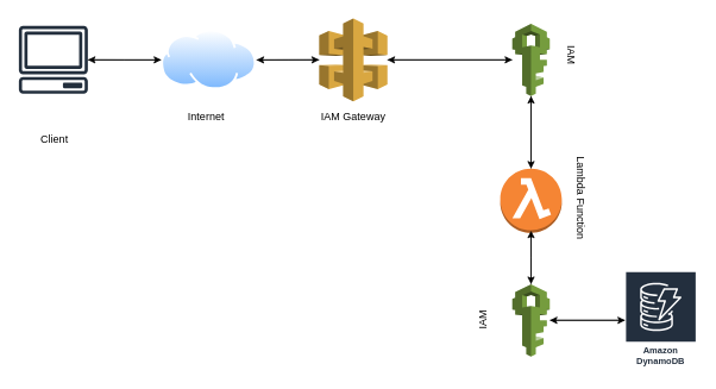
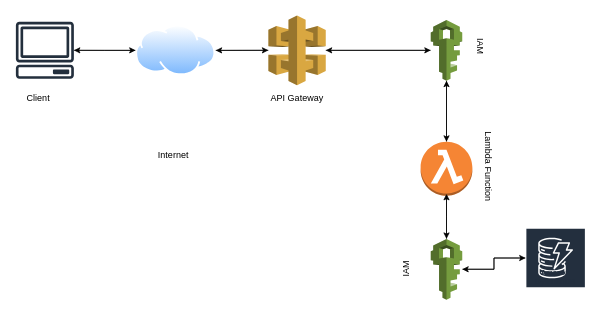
  <mxCell id="0" />
  <mxCell id="1" parent="0" />
  <mxCell id="2" style="edgeStyle=orthogonalEdgeStyle;rounded=0;orthogonalLoop=1;jettySize=auto;html=1;" edge="1" parent="1" source="18" target="8"><mxGeometry relative="1" as="geometry" /></mxCell>
  <mxCell id="3" style="edgeStyle=orthogonalEdgeStyle;rounded=0;orthogonalLoop=1;jettySize=auto;html=1;" edge="1" parent="1" source="5" target="11"><mxGeometry relative="1" as="geometry" /></mxCell>
  <mxCell id="4" style="edgeStyle=orthogonalEdgeStyle;rounded=0;orthogonalLoop=1;jettySize=auto;html=1;" edge="1" parent="1" source="5" target="14"><mxGeometry relative="1" as="geometry" /></mxCell>
  <mxCell id="5" value="" style="outlineConnect=0;dashed=0;verticalLabelPosition=bottom;verticalAlign=top;align=center;html=1;shape=mxgraph.aws3.lambda_function;fillColor=#F58534;gradientColor=none;" vertex="1" parent="1"><mxGeometry x="560" y="188.5" width="69" height="72" as="geometry" /></mxCell>
  <mxCell id="6" value="" style="edgeStyle=orthogonalEdgeStyle;rounded=0;orthogonalLoop=1;jettySize=auto;html=1;" edge="1" parent="1" source="8" target="18"><mxGeometry relative="1" as="geometry" /></mxCell>
  <mxCell id="7" style="edgeStyle=orthogonalEdgeStyle;rounded=0;orthogonalLoop=1;jettySize=auto;html=1;" edge="1" parent="1" source="8" target="11"><mxGeometry relative="1" as="geometry" /></mxCell>
  <mxCell id="8" value="" style="outlineConnect=0;dashed=0;verticalLabelPosition=bottom;verticalAlign=top;align=center;html=1;shape=mxgraph.aws3.api_gateway;fillColor=#D9A741;gradientColor=none;" vertex="1" parent="1"><mxGeometry x="357" y="20.13" width="76.5" height="93" as="geometry" /></mxCell>
  <mxCell id="9" style="edgeStyle=orthogonalEdgeStyle;rounded=0;orthogonalLoop=1;jettySize=auto;html=1;" edge="1" parent="1" source="11" target="8"><mxGeometry relative="1" as="geometry" /></mxCell>
  <mxCell id="10" style="edgeStyle=orthogonalEdgeStyle;rounded=0;orthogonalLoop=1;jettySize=auto;html=1;" edge="1" parent="1" source="11" target="5"><mxGeometry relative="1" as="geometry" /></mxCell>
  <mxCell id="11" value="" style="outlineConnect=0;dashed=0;verticalLabelPosition=bottom;verticalAlign=top;align=center;html=1;shape=mxgraph.aws3.iam;fillColor=#759C3E;gradientColor=none;" vertex="1" parent="1"><mxGeometry x="573.5" y="26.13" width="42" height="81" as="geometry" /></mxCell>
  <mxCell id="12" style="edgeStyle=orthogonalEdgeStyle;rounded=0;orthogonalLoop=1;jettySize=auto;html=1;" edge="1" parent="1" source="14"><mxGeometry relative="1" as="geometry"><mxPoint x="594.5" y="258" as="targetPoint" /></mxGeometry></mxCell>
  <mxCell id="13" style="edgeStyle=orthogonalEdgeStyle;rounded=0;orthogonalLoop=1;jettySize=auto;html=1;" edge="1" parent="1" source="14" target="16"><mxGeometry relative="1" as="geometry" /></mxCell>
  <mxCell id="14" value="" style="outlineConnect=0;dashed=0;verticalLabelPosition=bottom;verticalAlign=top;align=center;html=1;shape=mxgraph.aws3.iam;fillColor=#759C3E;gradientColor=none;" vertex="1" parent="1"><mxGeometry x="573.5" y="318" width="42" height="81" as="geometry" /></mxCell>
  <mxCell id="15" style="edgeStyle=orthogonalEdgeStyle;rounded=0;orthogonalLoop=1;jettySize=auto;html=1;" edge="1" parent="1" source="16" target="14"><mxGeometry relative="1" as="geometry" /></mxCell>
- <mxCell id="16" value="Amazon DynamoDB" style="sketch=0;outlineConnect=0;fontColor=#232F3E;gradientColor=none;strokeColor=#ffffff;fillColor=#232F3E;dashed=0;verticalLabelPosition=middle;verticalAlign=bottom;align=center;html=1;whiteSpace=wrap;fontSize=10;fontStyle=1;spacing=3;shape=mxgraph.aws4.productIcon;prIcon=mxgraph.aws4.dynamodb;" vertex="1" parent="1"><mxGeometry x="700" y="303.5" width="80" height="110" as="geometry" /></mxCell>
+ <mxCell id="16" value="Amazon DynamoDB" style="sketch=0;outlineConnect=0;fontColor=#232F3E;gradientColor=none;strokeColor=#ffffff;fillColor=#232F3E;dashed=0;verticalLabelPosition=middle;verticalAlign=bottom;align=center;html=1;whiteSpace=wrap;fontSize=10;fontStyle=1;spacing=3;shape=mxgraph.aws4.productIcon;prIcon=mxgraph.aws4.dynamodb;" vertex="1" parent="1"><mxGeometry x="700" y="303.5" width="80" height="80" as="geometry" /></mxCell>
  <mxCell id="17" value="" style="edgeStyle=orthogonalEdgeStyle;rounded=0;orthogonalLoop=1;jettySize=auto;html=1;" edge="1" parent="1" source="18" target="20"><mxGeometry relative="1" as="geometry" /></mxCell>
  <mxCell id="18" value="" style="image;aspect=fixed;perimeter=ellipsePerimeter;html=1;align=center;shadow=0;dashed=0;spacingTop=3;image=img/lib/active_directory/internet_cloud.svg;" vertex="1" parent="1"><mxGeometry x="180" y="33" width="106.75" height="67.25" as="geometry" /></mxCell>
  <mxCell id="19" style="edgeStyle=orthogonalEdgeStyle;rounded=0;orthogonalLoop=1;jettySize=auto;html=1;entryX=0;entryY=0.5;entryDx=0;entryDy=0;" edge="1" parent="1" source="20" target="18"><mxGeometry relative="1" as="geometry" /></mxCell>
  <mxCell id="20" value="" style="sketch=0;outlineConnect=0;fontColor=#232F3E;gradientColor=none;fillColor=#232F3D;strokeColor=none;dashed=0;verticalLabelPosition=bottom;verticalAlign=top;align=center;html=1;fontSize=12;fontStyle=0;aspect=fixed;pointerEvents=1;shape=mxgraph.aws4.client;" vertex="1" parent="1"><mxGeometry x="20" y="28.63" width="78" height="76" as="geometry" /></mxCell>
- <mxCell id="21" value="Client" style="text;html=1;align=center;verticalAlign=middle;resizable=0;points=[];autosize=1;strokeColor=none;fillColor=none;" vertex="1" parent="1"><mxGeometry x="35" y="141" width="50" height="30" as="geometry" /></mxCell>
- <mxCell id="22" value="Internet" style="text;html=1;align=center;verticalAlign=middle;resizable=0;points=[];autosize=1;strokeColor=none;fillColor=none;" vertex="1" parent="1"><mxGeometry x="200" y="116" width="60" height="30" as="geometry" /></mxCell>
- <mxCell id="23" value="IAM Gateway" style="text;html=1;align=center;verticalAlign=middle;resizable=0;points=[];autosize=1;strokeColor=none;fillColor=none;" vertex="1" parent="1"><mxGeometry x="350.25" y="116" width="90" height="30" as="geometry" /></mxCell>
+ <mxCell id="21" value="Client" style="text;html=1;align=center;verticalAlign=middle;resizable=0;points=[];autosize=1;strokeColor=none;fillColor=none;" vertex="1" parent="1"><mxGeometry x="25" y="116" width="50" height="30" as="geometry" /></mxCell>
+ <mxCell id="22" value="Internet" style="text;html=1;align=center;verticalAlign=middle;resizable=0;points=[];autosize=1;strokeColor=none;fillColor=none;" vertex="1" parent="1"><mxGeometry x="200" y="191" width="60" height="30" as="geometry" /></mxCell>
+ <mxCell id="23" value="API Gateway" style="text;html=1;align=center;verticalAlign=middle;resizable=0;points=[];autosize=1;strokeColor=none;fillColor=none;" vertex="1" parent="1"><mxGeometry x="350.25" y="116" width="90" height="30" as="geometry" /></mxCell>
  <mxCell id="24" value="IAM" style="text;html=1;align=center;verticalAlign=middle;resizable=0;points=[];autosize=1;strokeColor=none;fillColor=none;rotation=90;" vertex="1" parent="1"><mxGeometry x="620" y="46" width="40" height="30" as="geometry" /></mxCell>
  <mxCell id="25" value="Lambda Function" style="text;html=1;align=center;verticalAlign=middle;resizable=0;points=[];autosize=1;strokeColor=none;fillColor=none;rotation=90;" vertex="1" parent="1"><mxGeometry x="590" y="206" width="120" height="30" as="geometry" /></mxCell>
  <mxCell id="26" value="IAM" style="text;html=1;align=center;verticalAlign=middle;resizable=0;points=[];autosize=1;strokeColor=none;fillColor=none;rotation=-90;" vertex="1" parent="1"><mxGeometry x="520" y="343.5" width="40" height="30" as="geometry" /></mxCell>
